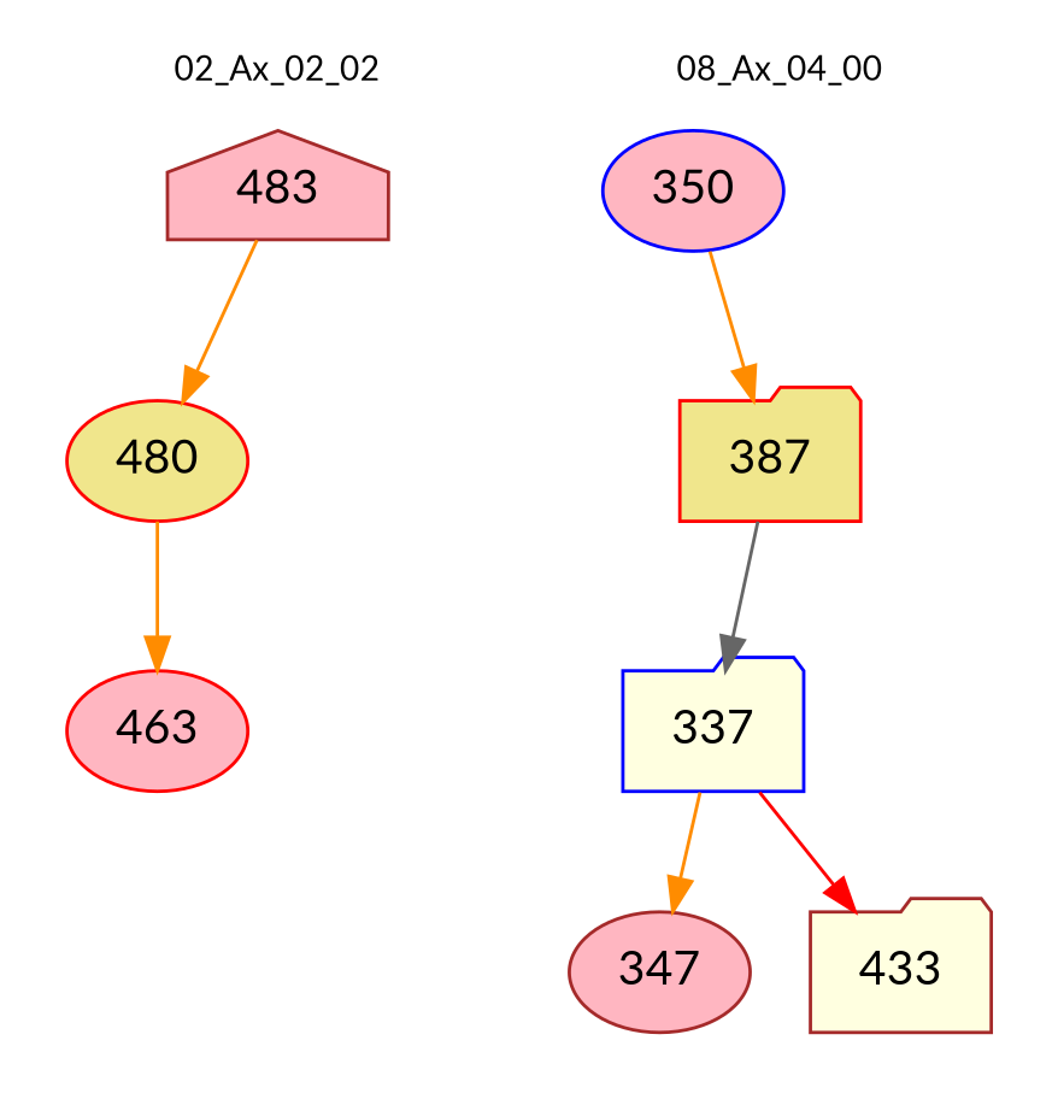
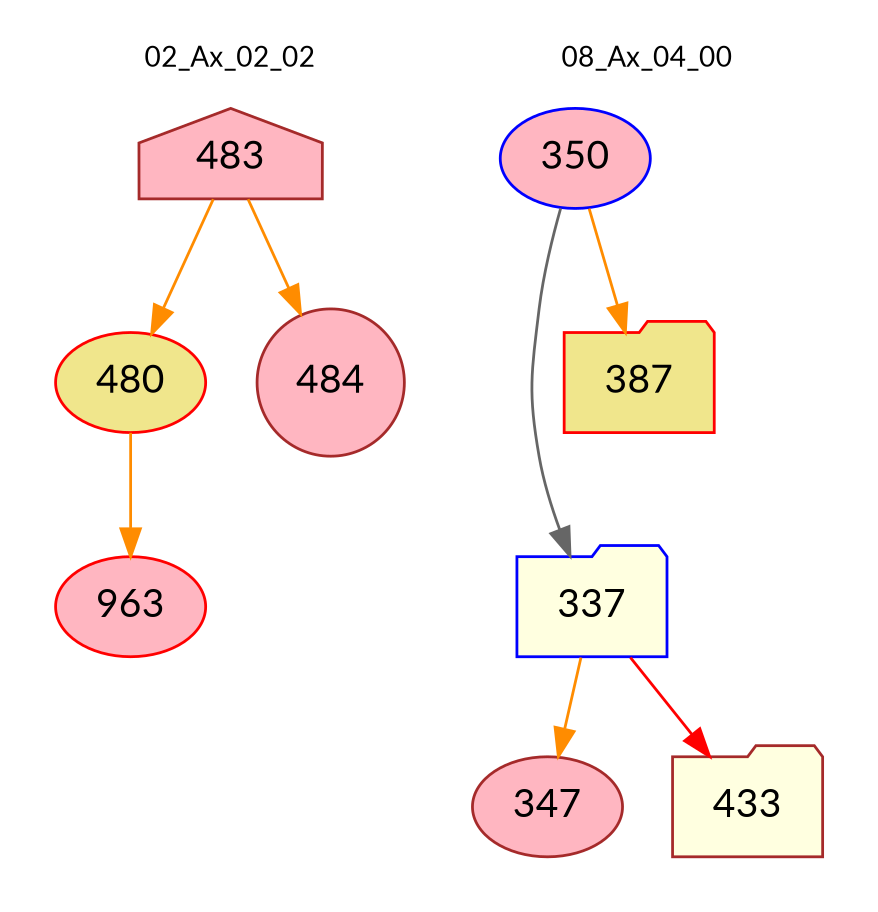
  digraph {
    fontname=Lato
    node [color=brown fillcolor=lightpink fontname=Lato shape=ellipse style=filled]
    edge [color=darkorange fontname=Lato]
    n1 [label=483 shape=house]
    n2 [color=red fillcolor=khaki label=480]
-   n4 [color=red label=463]
+   n3 [label=484 shape=circle]
+   n4 [color=red label=963]
    n5 [color=blue label=350]
    n6 [color=blue fillcolor=lightyellow label=337 shape=folder]
    n7 [color=red fillcolor=khaki label=387 shape=folder]
    n8 [label=347]
    n9 [fillcolor=lightyellow label=433 shape=folder]
    subgraph cluster_1 {
      color=white
      fontsize=10
      label="02_Ax_02_02"
      n1
      n2
+     n3
      n4
    }
    subgraph cluster_2 {
      color=white
      fontsize=10
      label="08_Ax_04_00"
      n5
      n6
      n7
      n8
      n9
    }
    n1 -> n2
+   n1 -> n3
    n2 -> n4
-   n7 -> n6 [color=gray40]
+   n5 -> n6 [color=gray40]
    n5 -> n7
    n6 -> n8
    n6 -> n9 [color=red]
  }
